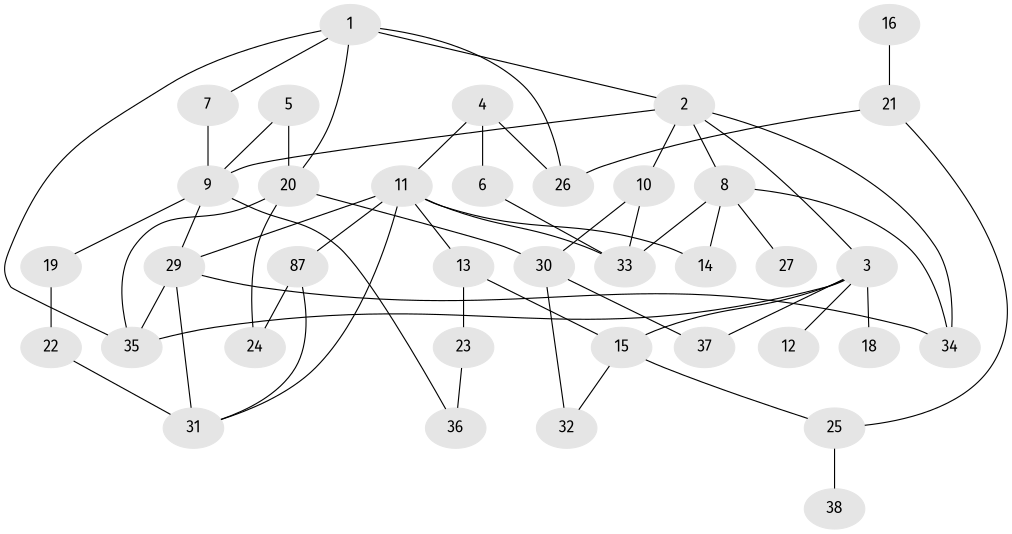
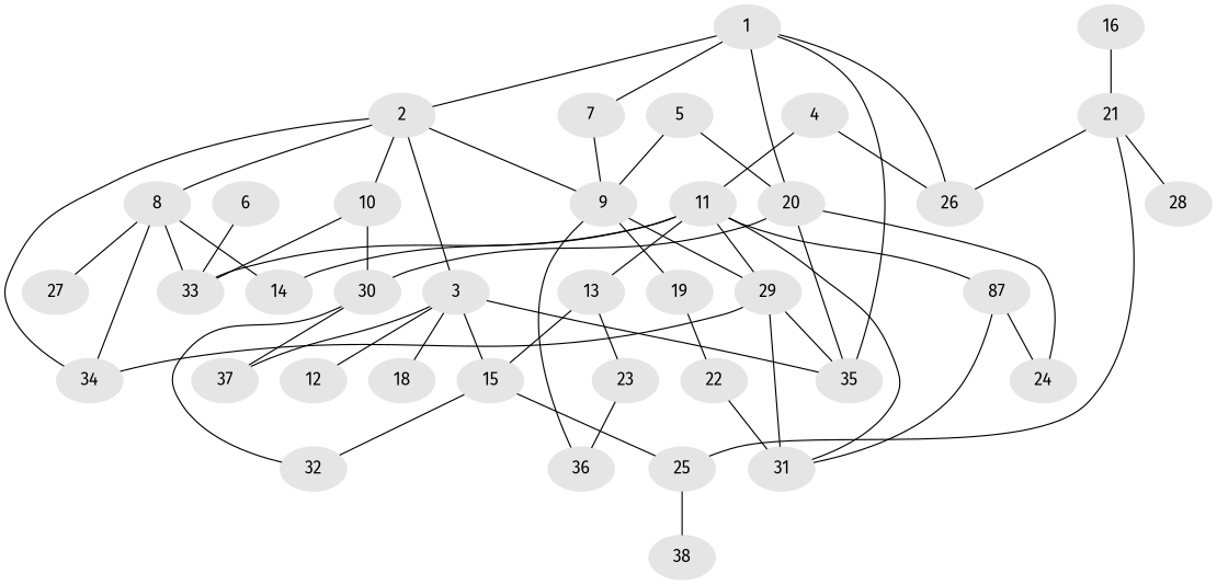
  graph {
    fontname="Fira Sans"
    node [color=gray90 fontname="Fira Sans" style=filled]
    edge [fontname="Fira Sans" weight=1.0]
    1
    2
    7
    26
    35
    20
    3
    9
    10
    34
    8
    4
    6
    11
    12
    15
    18
    37
    19
    29
    36
    33
    30
    25
    32
    14
    13
    n28 [label=87]
    31
    5
    24
    27
    22
    23
    38
    16
    21
+   28
    1 -- 2
    1 -- 7
    1 -- 26
    1 -- 35
    1 -- 20
    2 -- 3
    2 -- 9
    2 -- 10
    2 -- 34
    2 -- 8
    7 -- 9
    20 -- 35
    20 -- 30
    20 -- 24
    3 -- 35
    3 -- 12 [weight=2.0]
    3 -- 15
    3 -- 18
    3 -- 37
    9 -- 19
    9 -- 29
    9 -- 36
    10 -- 33
    10 -- 30
    8 -- 34
    8 -- 33
    8 -- 14
    8 -- 27
    4 -- 26
-   4 -- 6
    4 -- 11
    6 -- 33
    11 -- 29
    11 -- 33
    11 -- 14
    11 -- 13
    11 -- n28
    11 -- 31
    15 -- 25
    15 -- 32
    19 -- 22
    29 -- 35 [weight=2.0]
    29 -- 34
    29 -- 31
    30 -- 37
    30 -- 32
    25 -- 38
    13 -- 15
    13 -- 23
    n28 -- 31
    n28 -- 24
    5 -- 20
    5 -- 9
    22 -- 31 [weight=2.0]
    23 -- 36
    16 -- 21
    21 -- 26
    21 -- 25
+   21 -- 28
  }
